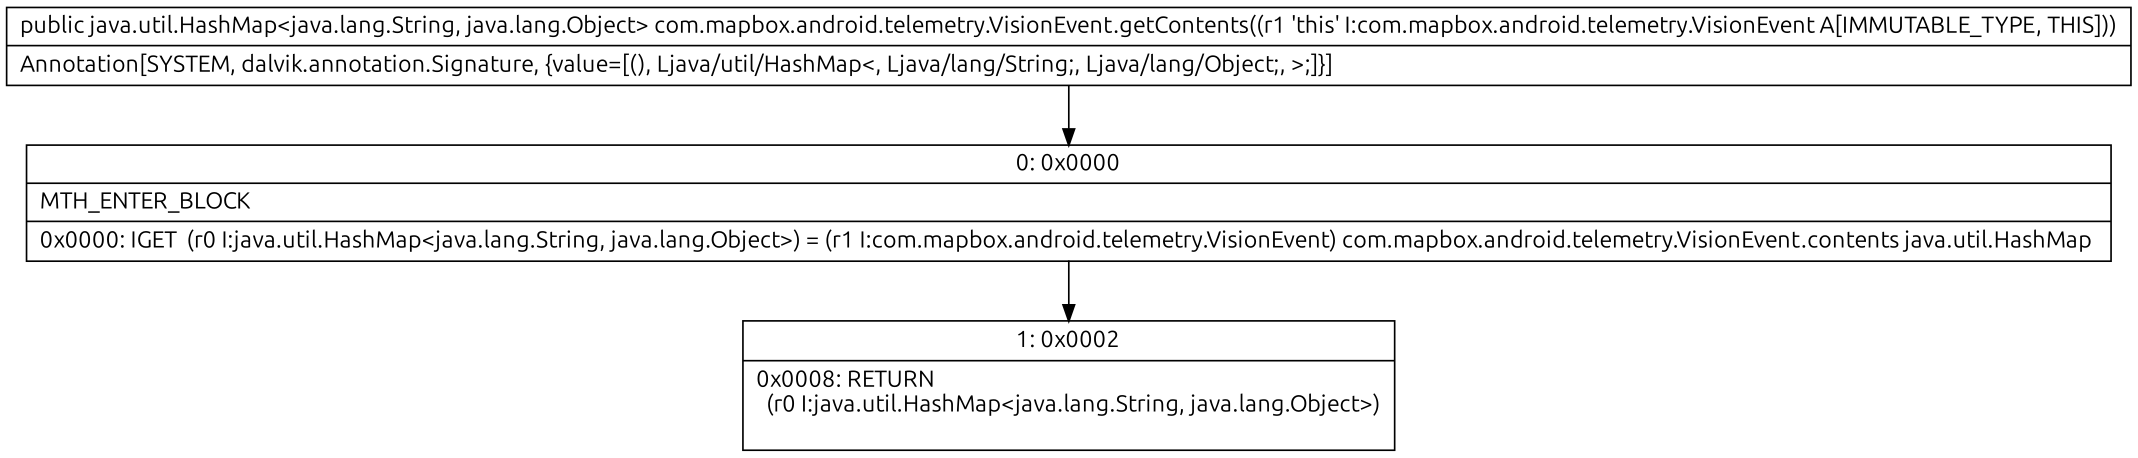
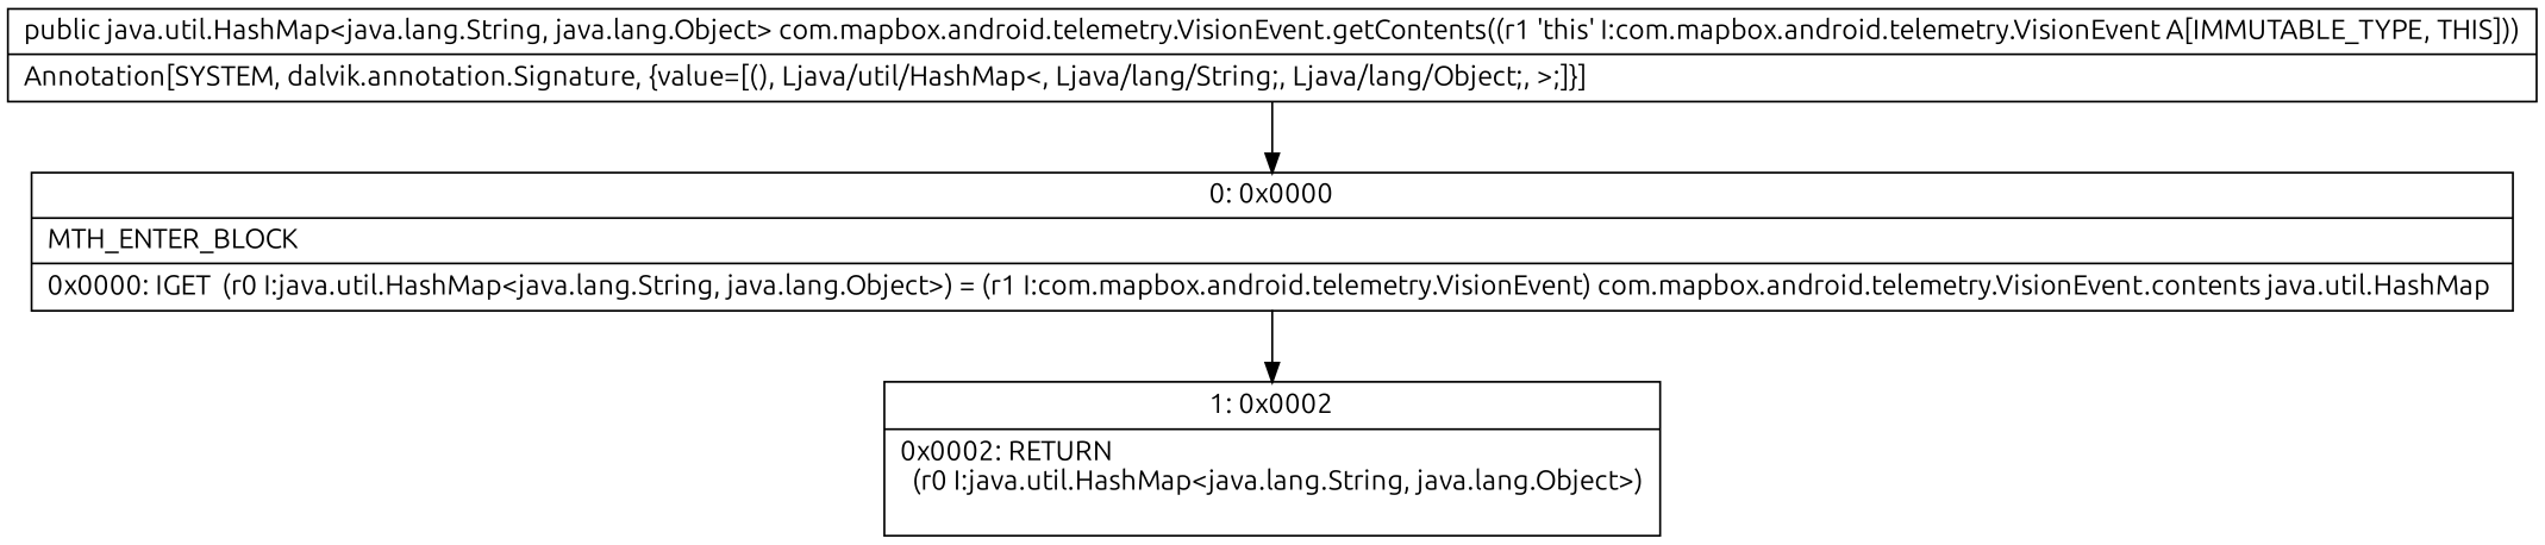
  digraph {
    fontname=Ubuntu
    node [shape=record fontname=Ubuntu]
    edge [fontname=Ubuntu]
    n1 [label="{0\:\ 0x0000|MTH_ENTER_BLOCK\l|0x0000: IGET  (r0 I:java.util.HashMap\<java.lang.String, java.lang.Object\>) = (r1 I:com.mapbox.android.telemetry.VisionEvent) com.mapbox.android.telemetry.VisionEvent.contents java.util.HashMap \l}"]
-   n2 [label="{1\:\ 0x0002|0x0008: RETURN  \l  (r0 I:java.util.HashMap\<java.lang.String, java.lang.Object\>)\l \l}"]
+   n2 [label="{1\:\ 0x0002|0x0002: RETURN  \l  (r0 I:java.util.HashMap\<java.lang.String, java.lang.Object\>)\l \l}"]
    n3 [label="{public java.util.HashMap\<java.lang.String, java.lang.Object\> com.mapbox.android.telemetry.VisionEvent.getContents((r1 'this' I:com.mapbox.android.telemetry.VisionEvent A[IMMUTABLE_TYPE, THIS]))  | Annotation[SYSTEM, dalvik.annotation.Signature, \{value=[(), Ljava\/util\/HashMap\<, Ljava\/lang\/String;, Ljava\/lang\/Object;, \>;]\}]\l}"]
    n1 -> n2
    n3 -> n1
  }
